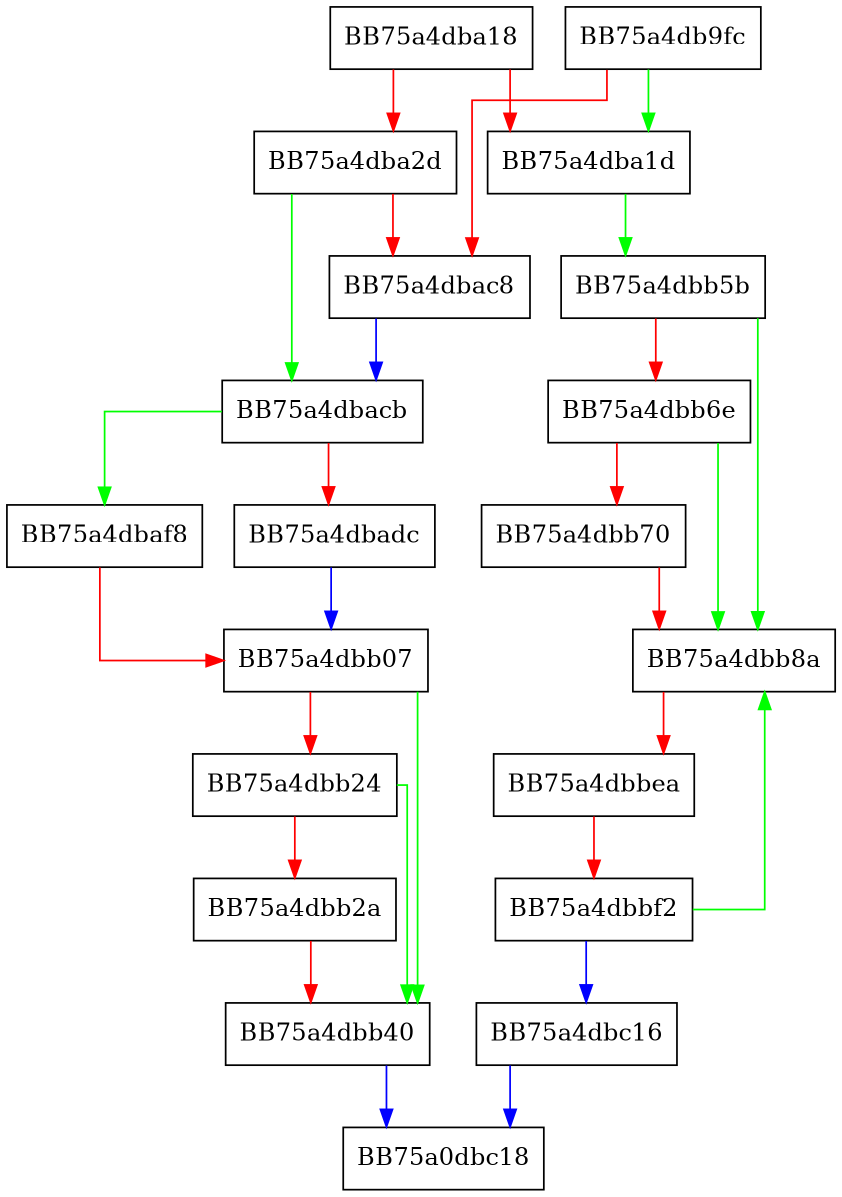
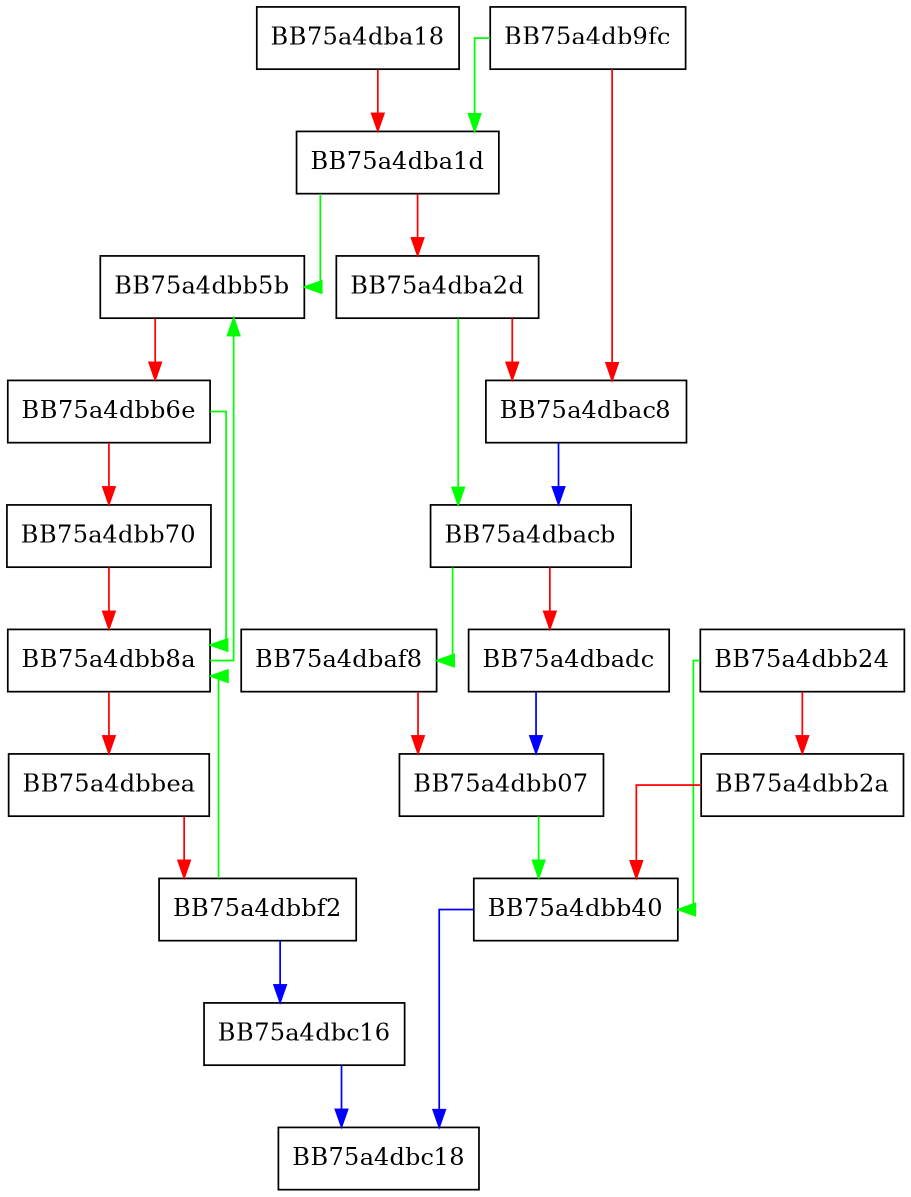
  digraph {
    splines=ortho
    node [shape=box]
    edge [color=red]
    BB75a4db9fc
    BB75a4dba1d
    BB75a4dbac8
    BB75a4dbb5b
    BB75a4dba2d
    BB75a4dba18
    BB75a4dbb8a
    BB75a4dbb6e
    BB75a4dbacb
    BB75a4dbbea
    n11 [label=BB75a4dbb70]
    BB75a4dbaf8
    BB75a4dbadc
    BB75a4dbb07
    BB75a4dbb40
    BB75a4dbb24
-   BB75a4dbc18 [label=BB75a0dbc18]
+   BB75a4dbc18
    BB75a4dbb2a
    BB75a4dbbf2
    BB75a4dbc16
    BB75a4db9fc -> BB75a4dba1d [color=green]
    BB75a4db9fc -> BB75a4dbac8
    BB75a4dba1d -> BB75a4dbb5b [color=green]
-   BB75a4dba18 -> BB75a4dba2d
+   BB75a4dba1d -> BB75a4dba2d
    BB75a4dbac8 -> BB75a4dbacb [color=blue]
-   BB75a4dbb5b -> BB75a4dbb8a [color=green]
+   BB75a4dbb8a -> BB75a4dbb5b [color=green]
    BB75a4dbb5b -> BB75a4dbb6e
    BB75a4dba2d -> BB75a4dbac8
    BB75a4dba2d -> BB75a4dbacb [color=green]
    BB75a4dba18 -> BB75a4dba1d
    BB75a4dbb8a -> BB75a4dbbea
    BB75a4dbb6e -> BB75a4dbb8a [color=green]
    BB75a4dbb6e -> n11
    BB75a4dbacb -> BB75a4dbaf8 [color=green]
    BB75a4dbacb -> BB75a4dbadc
    BB75a4dbbea -> BB75a4dbbf2
    n11 -> BB75a4dbb8a
    BB75a4dbaf8 -> BB75a4dbb07
    BB75a4dbadc -> BB75a4dbb07 [color=blue]
    BB75a4dbb07 -> BB75a4dbb40 [color=green]
-   BB75a4dbb07 -> BB75a4dbb24
    BB75a4dbb40 -> BB75a4dbc18 [color=blue]
    BB75a4dbb24 -> BB75a4dbb40 [color=green]
    BB75a4dbb24 -> BB75a4dbb2a
    BB75a4dbb2a -> BB75a4dbb40
    BB75a4dbbf2 -> BB75a4dbb8a [color=green]
    BB75a4dbbf2 -> BB75a4dbc16 [color=blue]
    BB75a4dbc16 -> BB75a4dbc18 [color=blue]
  }
